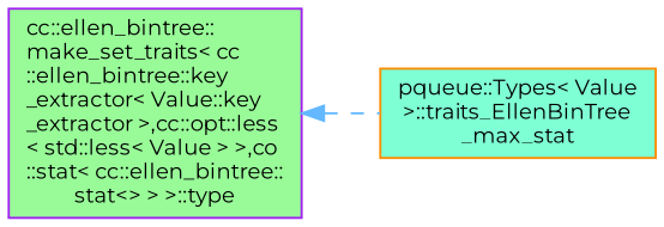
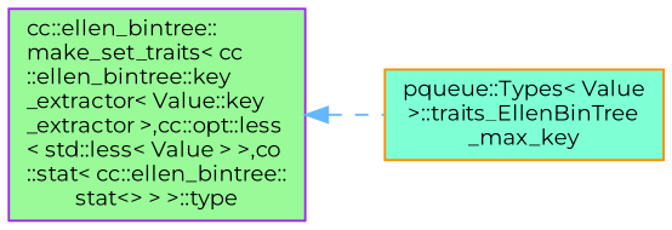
  digraph {
    rankdir=LR
    fontname=Montserrat
    node [fontname=Montserrat fontsize=10 shape=box style=filled]
-   n1 [color=darkorange fillcolor=aquamarine fontcolor=black height=0.2 label="pqueue::Types\< Value\l \>::traits_EllenBinTree\l_max_stat" width=0.4]
+   n1 [color=darkorange fillcolor=aquamarine fontcolor=black height=0.2 label="pqueue::Types\< Value\l \>::traits_EllenBinTree\l_max_key" width=0.4]
    n2 [color=purple fillcolor=palegreen height=0.2 label="cc::ellen_bintree::\lmake_set_traits\< cc\l::ellen_bintree::key\l_extractor\< Value::key\l_extractor \>,cc::opt::less\l\< std::less\< Value \> \>,co\l::stat\< cc::ellen_bintree::\lstat\<\> \> \>::type" width=0.4]
    n2 -> n1 [color=steelblue1 dir=back fontname=Montserrat fontsize=10 labelfontname=Helvetica labelfontsize=10 style=dashed]
  }
